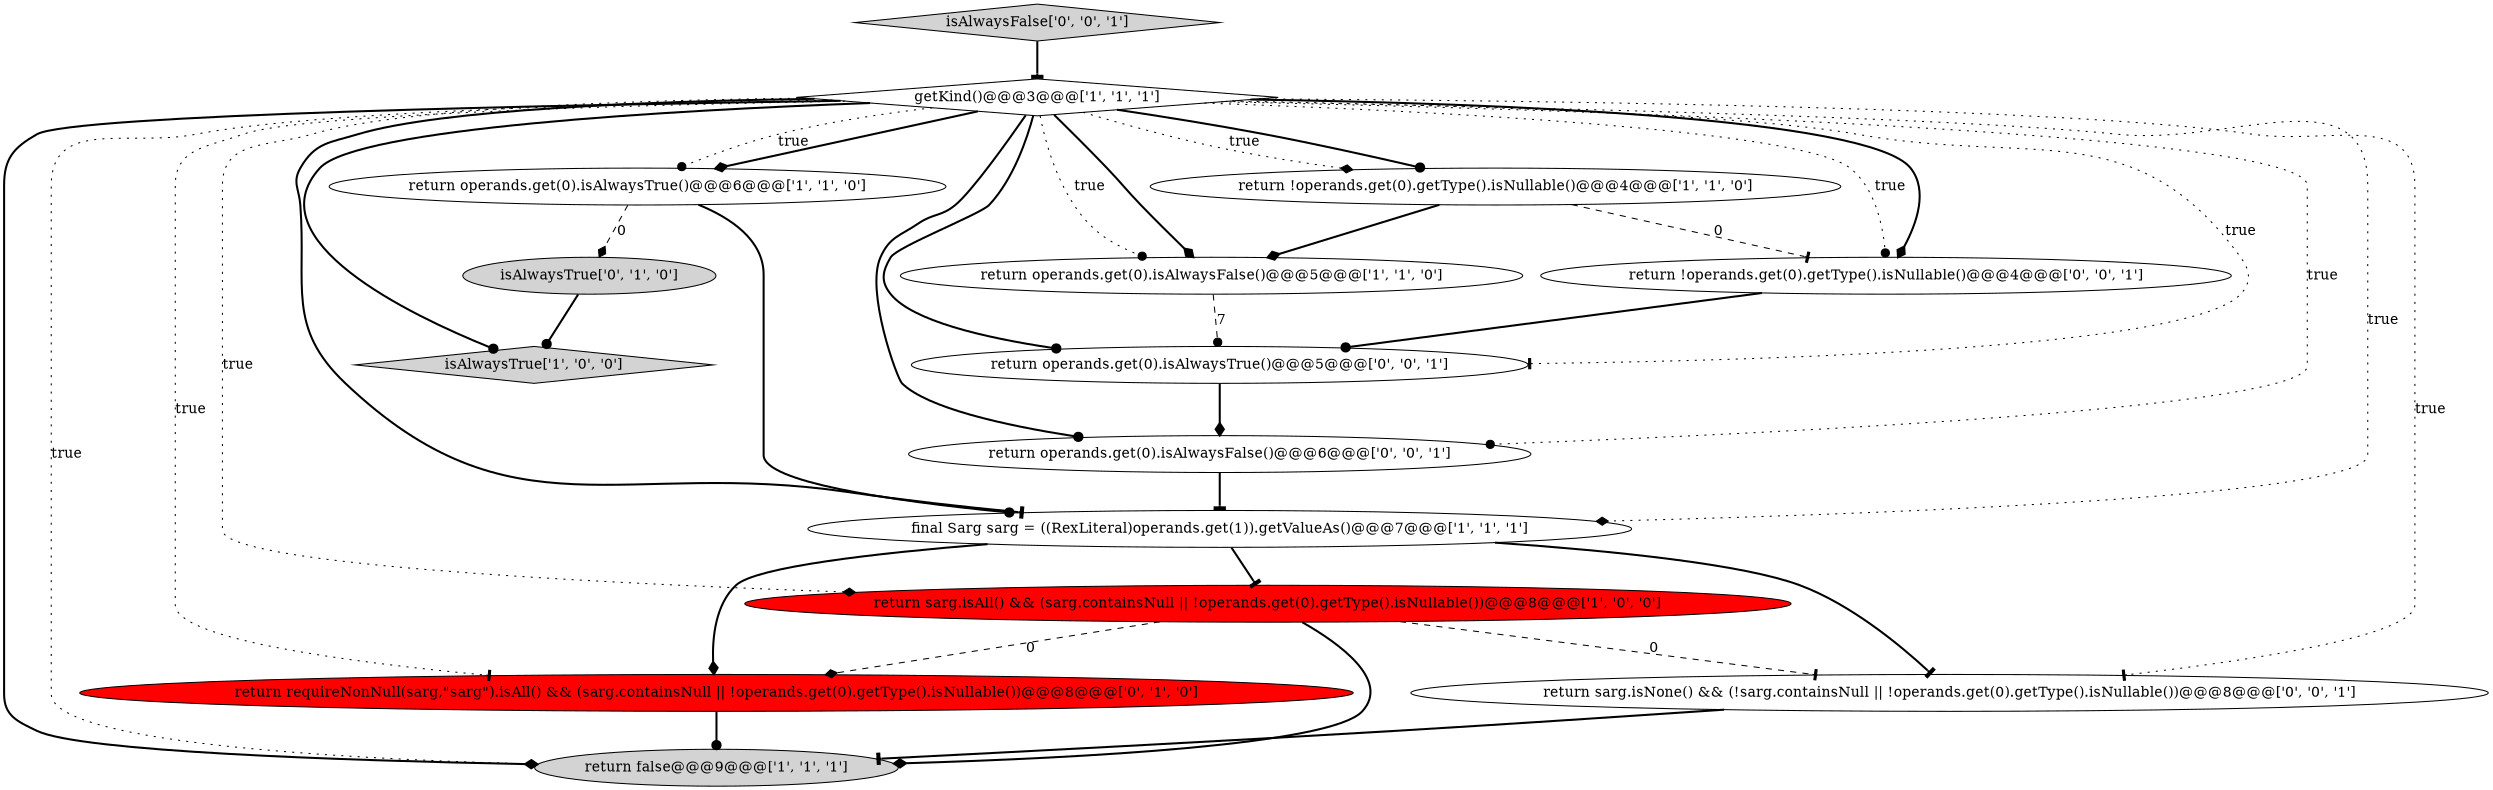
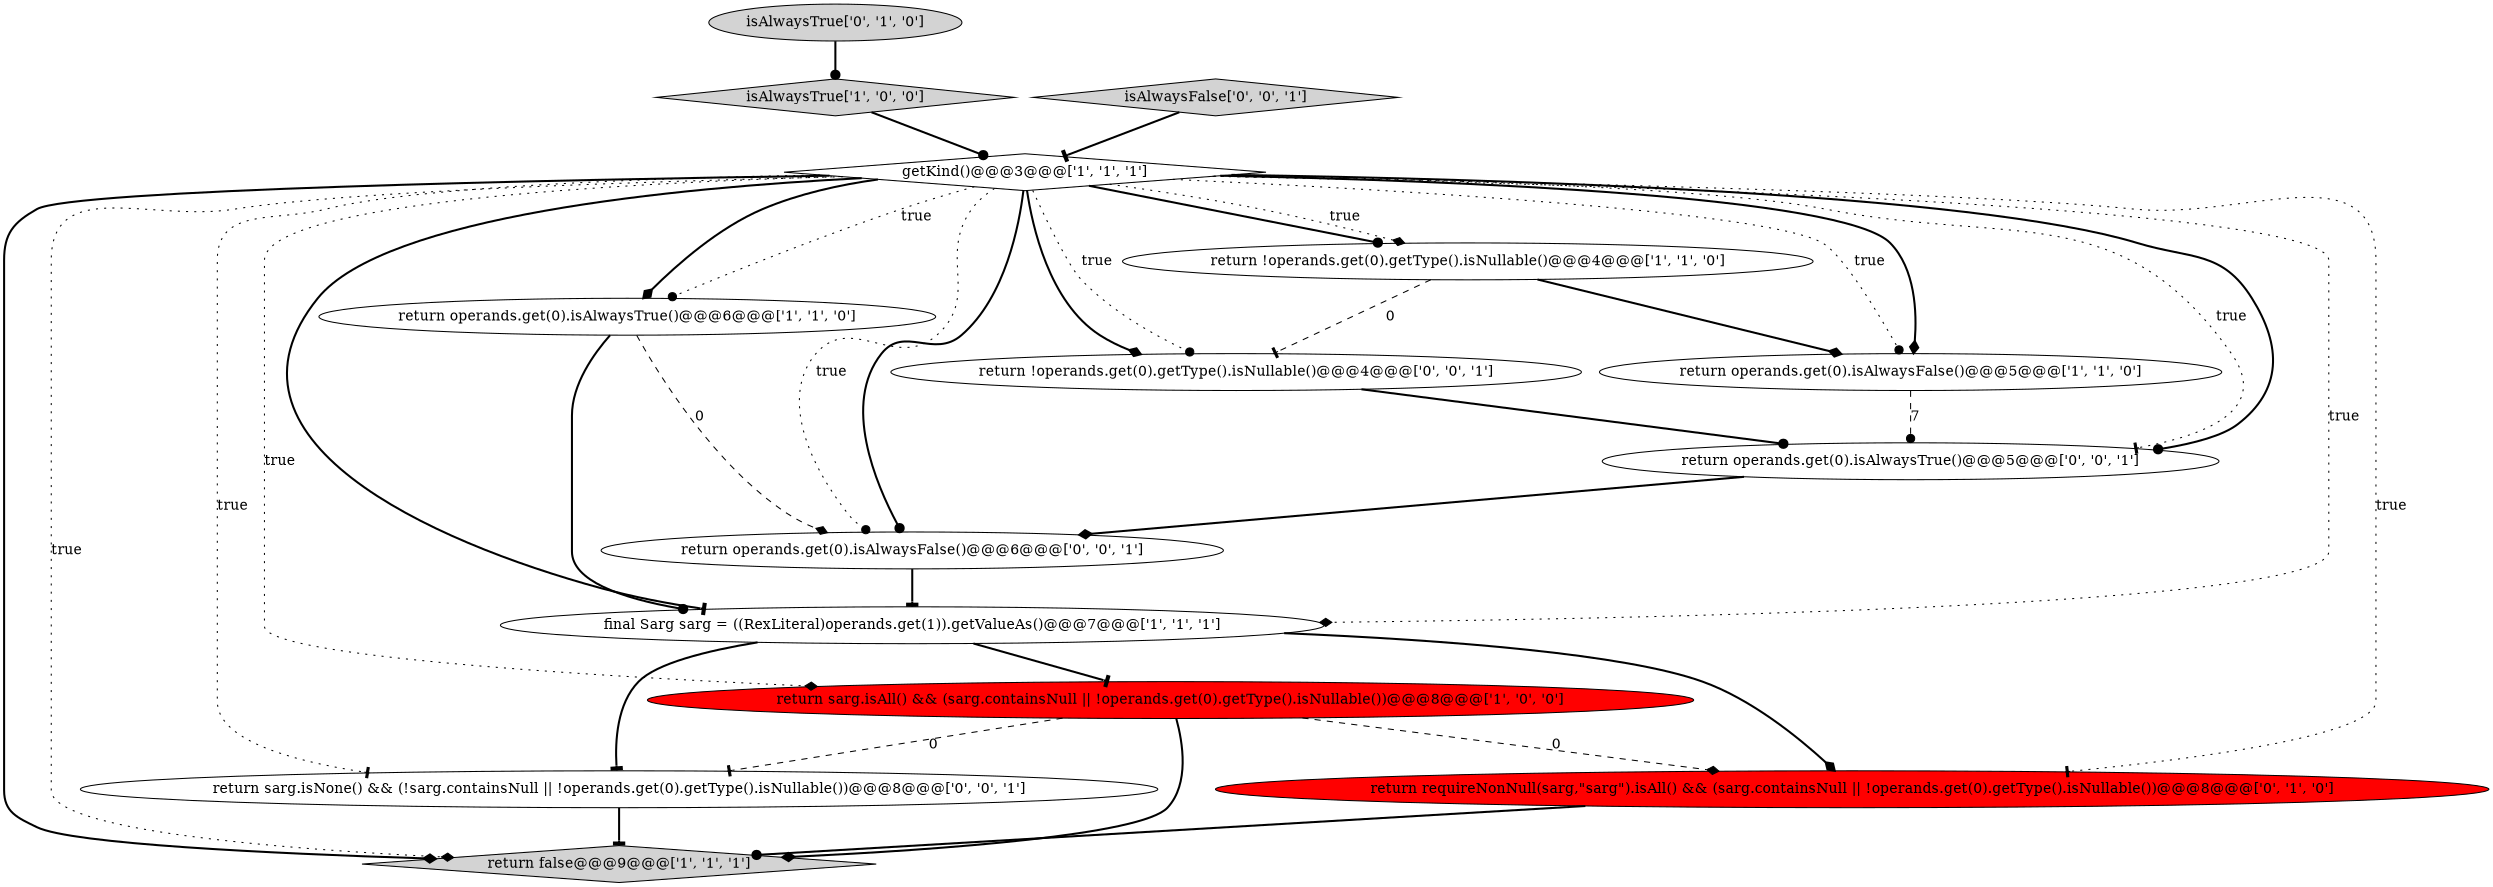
  digraph {
    node [fillcolor=white shape=ellipse style=filled]
    edge [arrowhead=diamond style=bold]
    n1 [fillcolor=red label="return requireNonNull(sarg,\"sarg\").isAll() && (sarg.containsNull || !operands.get(0).getType().isNullable())@@@8@@@['0', '1', '0']"]
-   n2 [fillcolor=lightgray label="return false@@@9@@@['1', '1', '1']"]
+   n2 [fillcolor=lightgray label="return false@@@9@@@['1', '1', '1']" shape=diamond]
    n3 [label="final Sarg sarg = ((RexLiteral)operands.get(1)).getValueAs()@@@7@@@['1', '1', '1']"]
    n4 [fillcolor=red label="return sarg.isAll() && (sarg.containsNull || !operands.get(0).getType().isNullable())@@@8@@@['1', '0', '0']"]
    n5 [label="return sarg.isNone() && (!sarg.containsNull || !operands.get(0).getType().isNullable())@@@8@@@['0', '0', '1']"]
    n6 [label="return !operands.get(0).getType().isNullable()@@@4@@@['0', '0', '1']"]
    n7 [label="return operands.get(0).isAlwaysTrue()@@@5@@@['0', '0', '1']"]
    n8 [label="return operands.get(0).isAlwaysFalse()@@@6@@@['0', '0', '1']"]
    n9 [fillcolor=lightgray label="isAlwaysTrue['1', '0', '0']" shape=diamond]
    n10 [label="getKind()@@@3@@@['1', '1', '1']" shape=diamond]
    n11 [label="return operands.get(0).isAlwaysFalse()@@@5@@@['1', '1', '0']"]
    n12 [label="return !operands.get(0).getType().isNullable()@@@4@@@['1', '1', '0']"]
    n13 [label="return operands.get(0).isAlwaysTrue()@@@6@@@['1', '1', '0']"]
    n14 [fillcolor=lightgray label="isAlwaysTrue['0', '1', '0']"]
    n15 [fillcolor=lightgray label="isAlwaysFalse['0', '0', '1']" shape=diamond]
    n1 -> n2 [arrowhead=dot]
    n3 -> n1
    n3 -> n4 [arrowhead=tee]
    n3 -> n5 [arrowhead=tee]
    n4 -> n1 [label=0 style=dashed]
    n4 -> n2
    n4 -> n5 [arrowhead=tee label=0 style=dashed]
    n5 -> n2 [arrowhead=tee]
    n6 -> n7 [arrowhead=dot]
    n7 -> n8
    n8 -> n3 [arrowhead=tee]
-   n10 -> n9 [arrowhead=dot]
+   n9 -> n10 [arrowhead=dot]
    n10 -> n1 [arrowhead=tee label=true style=dotted]
    n10 -> n2
    n10 -> n2 [label=true style=dotted]
    n10 -> n3 [arrowhead=tee]
    n10 -> n3 [label=true style=dotted]
    n10 -> n4 [label=true style=dotted]
    n10 -> n5 [arrowhead=tee label=true style=dotted]
    n10 -> n6 [arrowhead=dot label=true style=dotted]
    n10 -> n6
    n10 -> n7 [arrowhead=tee label=true style=dotted]
    n10 -> n7 [arrowhead=dot]
    n10 -> n8 [arrowhead=dot label=true style=dotted]
    n10 -> n8 [arrowhead=dot]
    n10 -> n11 [arrowhead=dot label=true style=dotted]
    n10 -> n11
    n10 -> n12 [arrowhead=dot]
    n10 -> n12 [label=true style=dotted]
    n10 -> n13
    n10 -> n13 [arrowhead=dot label=true style=dotted]
    n11 -> n7 [arrowhead=dot label=7 style=dashed]
    n12 -> n6 [arrowhead=tee label=0 style=dashed]
    n12 -> n11
    n13 -> n3 [arrowhead=dot]
-   n13 -> n14 [label=0 style=dashed]
+   n13 -> n8 [label=0 style=dashed]
    n14 -> n9 [arrowhead=dot]
    n15 -> n10 [arrowhead=tee]
  }
